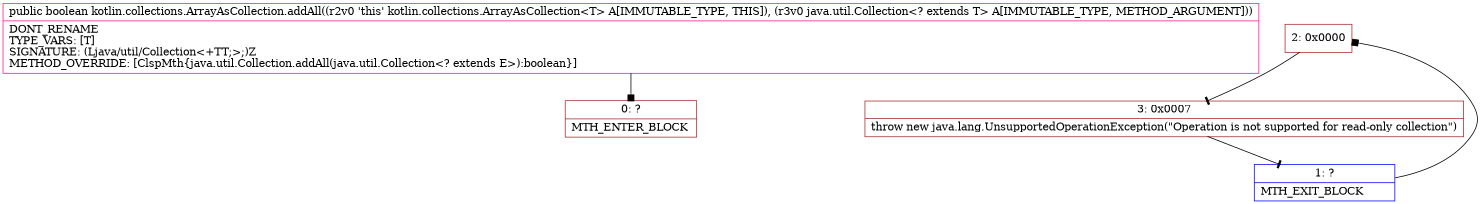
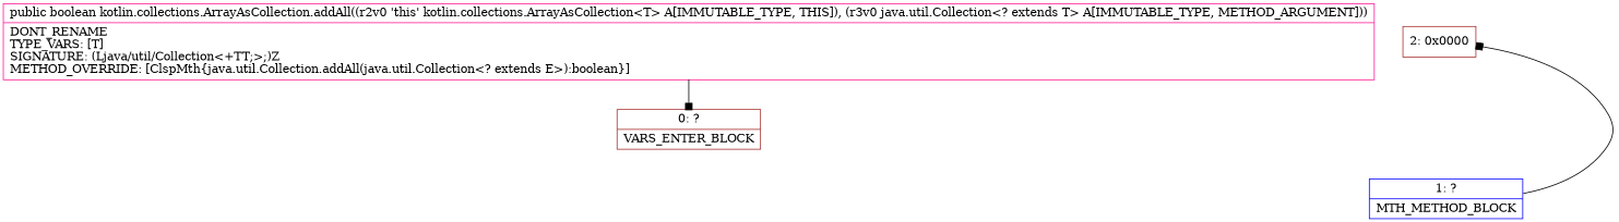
  digraph {
    node [color=brown shape=record]
    edge [arrowhead=tee]
-   n1 [label="{0\:\ ?|MTH_ENTER_BLOCK\l}"]
+   n1 [label="{0\:\ ?|VARS_ENTER_BLOCK\l}"]
    n2 [label="{2\:\ 0x0000}"]
-   n3 [label="{3\:\ 0x0007|throw new java.lang.UnsupportedOperationException(\"Operation is not supported for read\-only collection\")\l}"]
-   n4 [color=blue label="{1\:\ ?|MTH_EXIT_BLOCK\l}"]
+   n4 [color=blue label="{1\:\ ?|MTH_METHOD_BLOCK\l}"]
    n5 [color=deeppink label="{public boolean kotlin.collections.ArrayAsCollection.addAll((r2v0 'this' kotlin.collections.ArrayAsCollection\<T\> A[IMMUTABLE_TYPE, THIS]), (r3v0 java.util.Collection\<? extends T\> A[IMMUTABLE_TYPE, METHOD_ARGUMENT]))  | DONT_RENAME\lTYPE_VARS: [T]\lSIGNATURE: (Ljava\/util\/Collection\<+TT;\>;)Z\lMETHOD_OVERRIDE: [ClspMth\{java.util.Collection.addAll(java.util.Collection\<? extends E\>):boolean\}]\l}"]
-   n2 -> n3
-   n3 -> n4
    n4 -> n2 [arrowhead=box]
    n5 -> n1 [arrowhead=box]
  }
